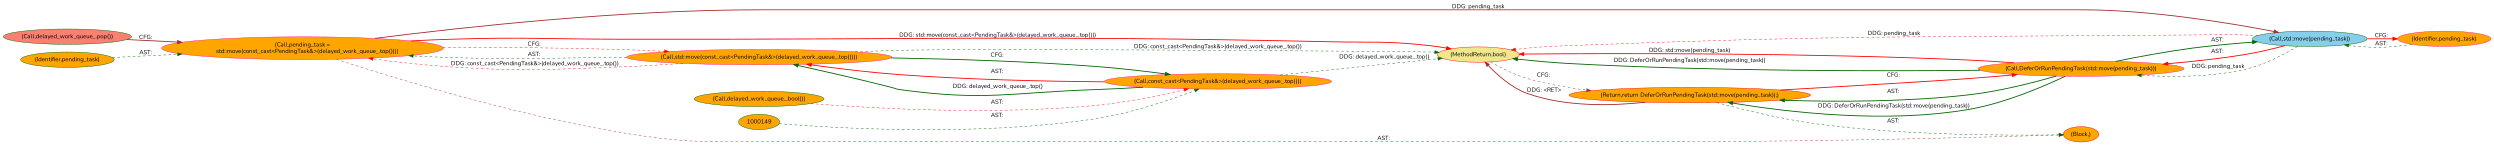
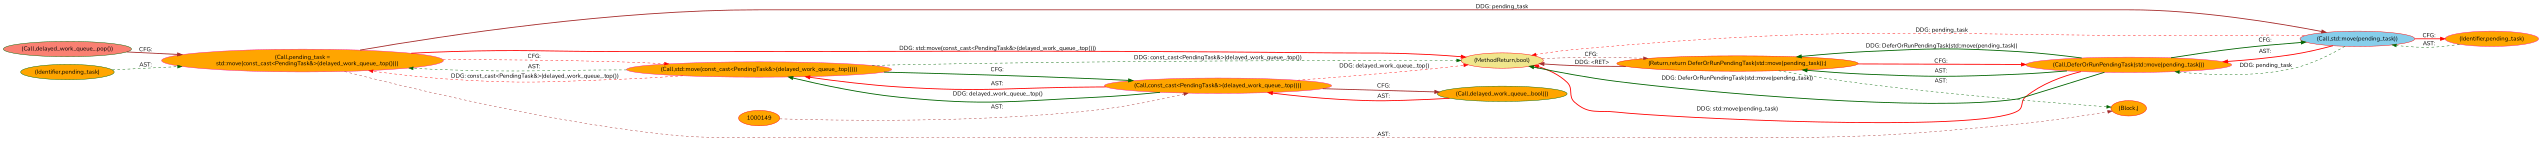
  digraph {
    fontname=Nunito
    rankdir=LR
    node [color=deeppink fillcolor=orange fontname=Nunito style=filled]
    edge [color=darkgreen fontname=Nunito style=bold]
    n1 [label="(Call,pending_task =\n      std::move(const_cast<PendingTask&>(delayed_work_queue_.top())))"]
    n2 [label="(Call,std::move(const_cast<PendingTask&>(delayed_work_queue_.top())))"]
-   n3 [color=darkgreen fillcolor=skyblue label="(Call,std::move(pending_task))"]
+   n3 [color=red fillcolor=skyblue label="(Call,std::move(pending_task))"]
    n4 [color=red fillcolor=khaki label="(MethodReturn,bool)"]
    n5 [color=red label="(Block,)"]
    n6 [label="(Call,const_cast<PendingTask&>(delayed_work_queue_.top()))"]
    n7 [label="(Call,DeferOrRunPendingTask(std::move(pending_task)))"]
    n8 [label="(Identifier,pending_task)"]
    n9 [color=red label="(Return,return DeferOrRunPendingTask(std::move(pending_task));)"]
    n10 [color=darkgreen label="(Call,delayed_work_queue_.bool())"]
    n11 [color=darkgreen fillcolor=salmon label="(Call,delayed_work_queue_.pop())"]
    n12 [color=darkgreen label="(Identifier,pending_task)"]
-   1000149 [color=darkgreen]
+   1000149 [color=red]
    n1 -> n2 [color=red label="CFG: " style=dashed]
    n1 -> n3 [color=brown label="DDG: pending_task"]
    n1 -> n4 [color=red label="DDG: std::move(const_cast<PendingTask&>(delayed_work_queue_.top()))"]
    n1 -> n5 [color=brown label="AST: " style=dashed]
    n2 -> n1 [label="AST: " style=dashed]
    n2 -> n1 [color=red label="DDG: const_cast<PendingTask&>(delayed_work_queue_.top())" style=dashed]
    n2 -> n4 [label="DDG: const_cast<PendingTask&>(delayed_work_queue_.top())" style=dashed]
    n2 -> n6 [label="CFG: "]
    n3 -> n4 [color=red label="DDG: pending_task" style=dashed]
    n3 -> n7 [color=red label="AST: "]
    n3 -> n7 [label="DDG: pending_task" style=dashed]
    n3 -> n8 [color=red label="CFG: "]
    n4 -> n9 [color=brown label="CFG: " style=dashed]
    n6 -> n2 [color=red label="AST: "]
    n6 -> n2 [label="DDG: delayed_work_queue_.top()"]
-   n6 -> n4 [label="DDG: delayed_work_queue_.top()" style=dashed]
-   n7 -> n3 [label="AST: "]
+   n6 -> n4 [color=red label="DDG: delayed_work_queue_.top()" style=dashed]
+   n6 -> n10 [color=brown label="CFG: "]
+   n7 -> n3 [label="CFG: "]
    n7 -> n4 [color=red label="DDG: std::move(pending_task)"]
    n7 -> n4 [label="DDG: DeferOrRunPendingTask(std::move(pending_task))"]
    n7 -> n9 [label="AST: "]
    n7 -> n9 [label="DDG: DeferOrRunPendingTask(std::move(pending_task))"]
    n8 -> n3 [label="AST: " style=dashed]
    n9 -> n4 [color=brown label="DDG: <RET>"]
    n9 -> n5 [label="AST: " style=dashed]
    n9 -> n7 [color=red label="CFG: "]
-   n10 -> n6 [color=red label="AST: " style=dashed]
+   n10 -> n6 [color=red label="AST: "]
    n11 -> n1 [color=brown label="CFG: "]
    n12 -> n1 [label="AST: " style=dashed]
-   1000149 -> n6 [label="AST: " style=dashed]
+   1000149 -> n6 [color=brown label="AST: " style=dashed]
  }
